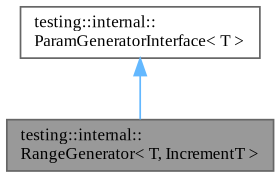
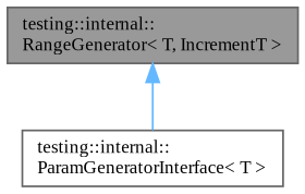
  digraph {
    fontname="Liberation Serif"
    node [color=gray40 fontname="Liberation Serif" fontsize=10 shape=box style=filled]
    n1 [fillcolor=grey60 fontcolor=black height=0.2 label="testing::internal::\lRangeGenerator\< T, IncrementT \>" width=0.4]
    n2 [fillcolor=white height=0.2 label="testing::internal::\lParamGeneratorInterface\< T \>" width=0.4]
-   n2 -> n1 [color=steelblue1 dir=back fontname="Liberation Serif" fontsize=10 labelfontname=Helvetica labelfontsize=10 style=solid]
+   n1 -> n2 [color=steelblue1 dir=back fontname="Liberation Serif" fontsize=10 labelfontname=Helvetica labelfontsize=10 style=solid]
  }
